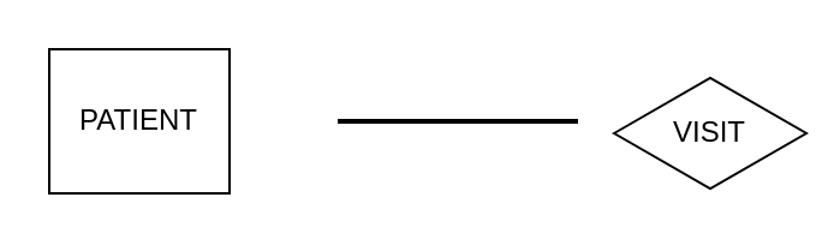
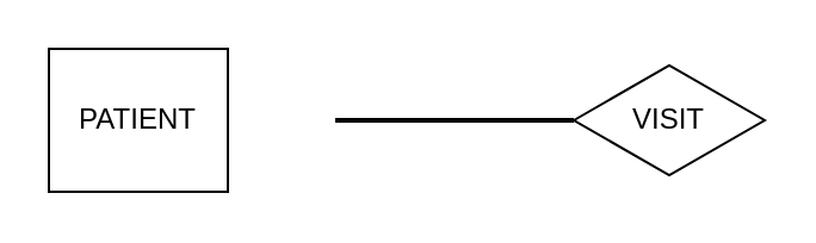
  <mxCell id="0" />
  <mxCell id="1" parent="0" />
  <mxCell id="2" value="PATIENT" style="rounded=0;whiteSpace=wrap;html=1;" vertex="1" parent="1"><mxGeometry x="20" y="20" width="75" height="60" as="geometry" /></mxCell>
  <mxCell id="3" value="" style="line;strokeWidth=2;html=1;" vertex="1" parent="1"><mxGeometry x="140" y="45" width="100" height="10" as="geometry" /></mxCell>
- <mxCell id="4" value="VISIT" style="html=1;whiteSpace=wrap;aspect=fixed;shape=isoRectangle;" vertex="1" parent="1"><mxGeometry x="255" y="31" width="80" height="48" as="geometry" /></mxCell>
+ <mxCell id="4" value="VISIT" style="html=1;whiteSpace=wrap;aspect=fixed;shape=isoRectangle;" vertex="1" parent="1"><mxGeometry x="240" y="26" width="80" height="48" as="geometry" /></mxCell>
